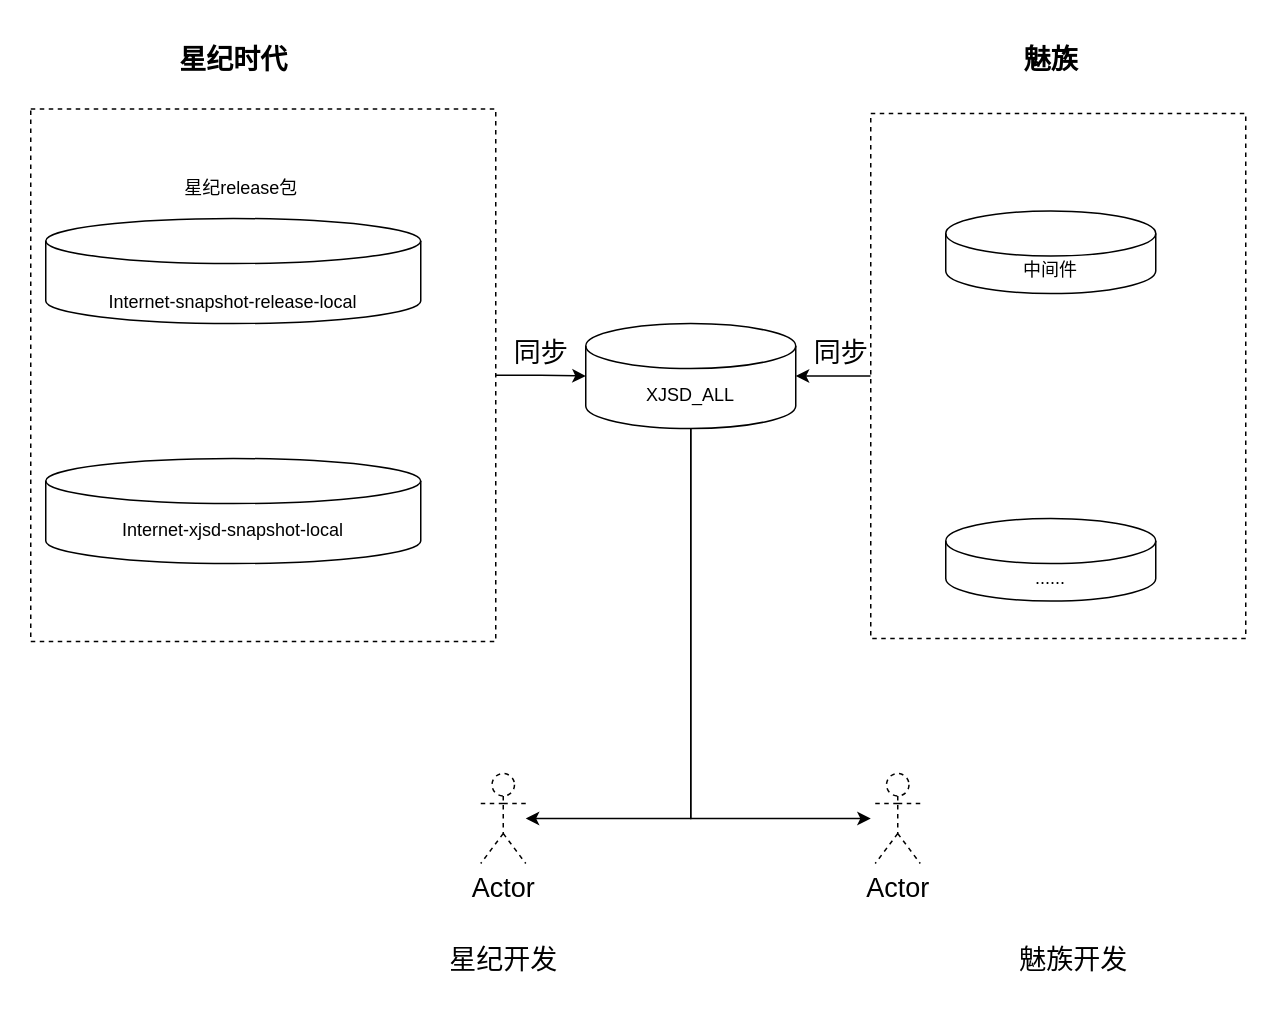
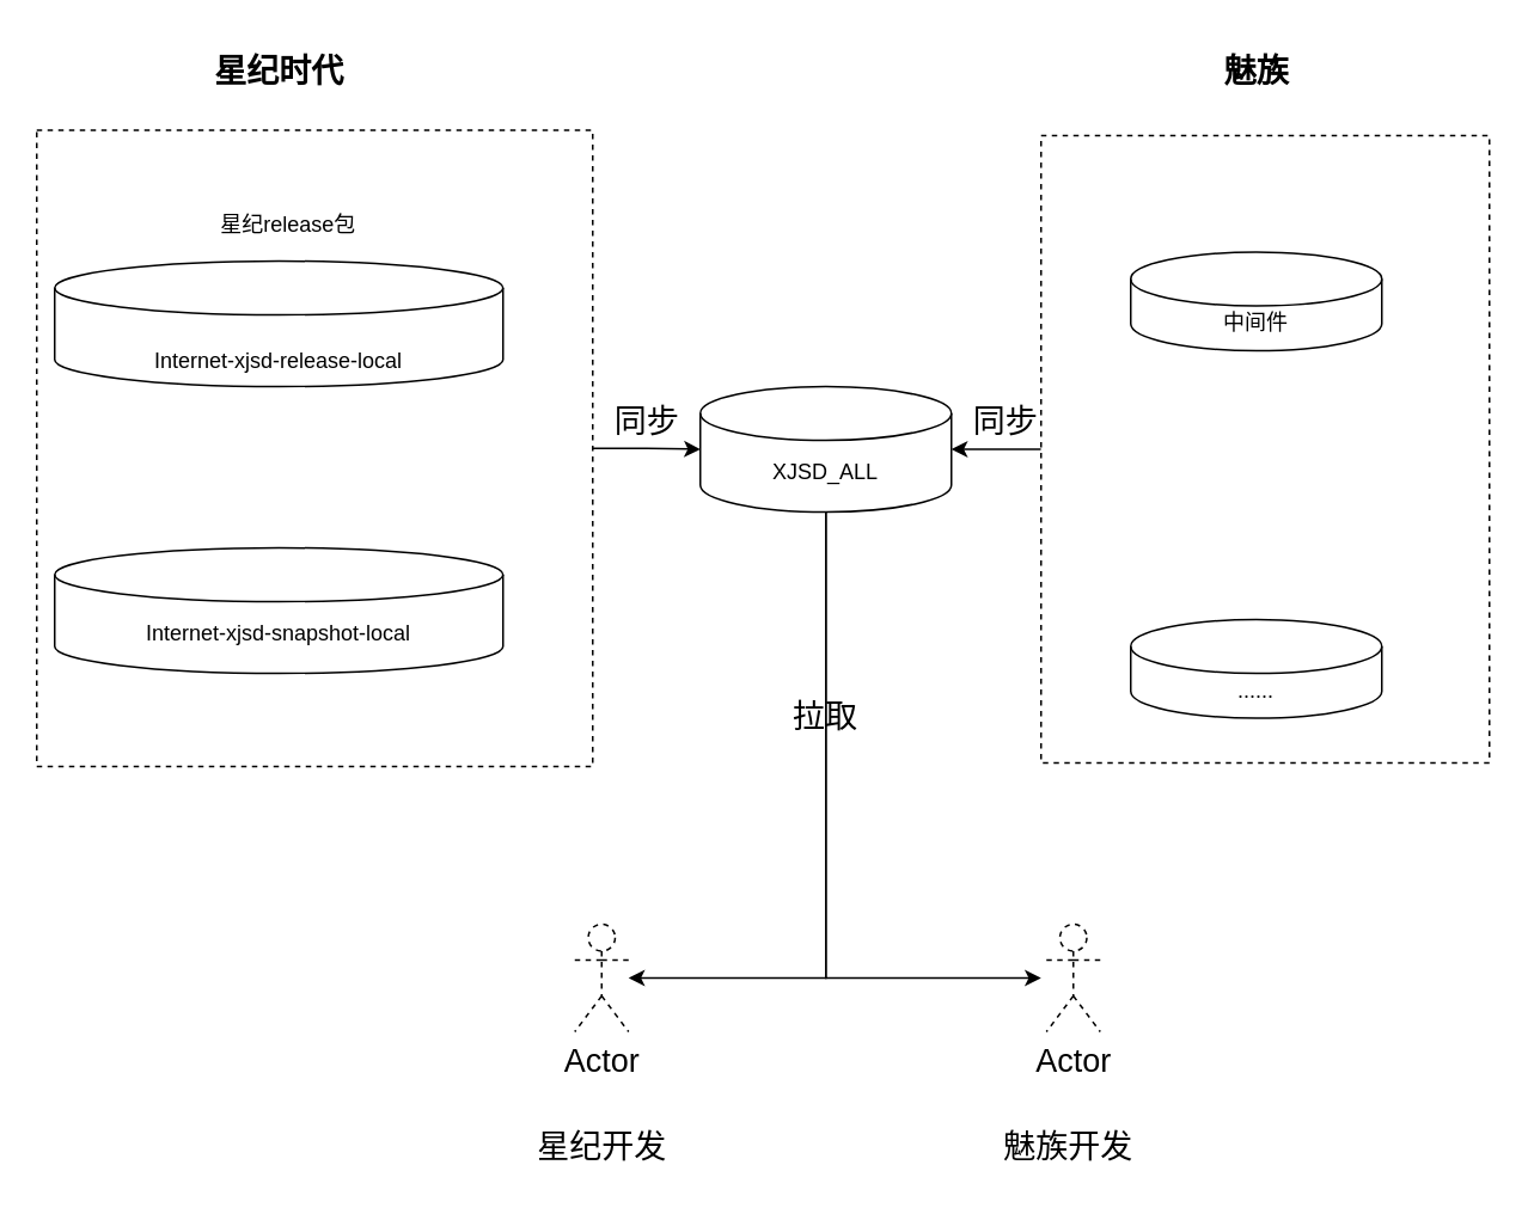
  <mxCell id="0" />
  <mxCell id="1" parent="0" />
  <mxCell id="2" style="edgeStyle=orthogonalEdgeStyle;rounded=0;orthogonalLoop=1;jettySize=auto;html=1;entryX=1;entryY=0.5;entryDx=0;entryDy=0;entryPerimeter=0;fontSize=18;" edge="1" parent="1" source="3" target="11"><mxGeometry relative="1" as="geometry" /></mxCell>
  <mxCell id="3" value="" style="rounded=0;whiteSpace=wrap;html=1;dashed=1;" vertex="1" parent="1"><mxGeometry x="580" y="75" width="250" height="350" as="geometry" /></mxCell>
  <mxCell id="4" style="edgeStyle=orthogonalEdgeStyle;rounded=0;orthogonalLoop=1;jettySize=auto;html=1;exitX=1;exitY=0.5;exitDx=0;exitDy=0;entryX=0;entryY=0.5;entryDx=0;entryDy=0;entryPerimeter=0;fontSize=18;" edge="1" parent="1" source="5" target="11"><mxGeometry relative="1" as="geometry" /></mxCell>
  <mxCell id="5" value="" style="rounded=0;whiteSpace=wrap;html=1;dashed=1;" vertex="1" parent="1"><mxGeometry x="20" y="72" width="310" height="355" as="geometry" /></mxCell>
- <mxCell id="6" value="&lt;br&gt;Internet-snapshot-release-local" style="shape=cylinder3;whiteSpace=wrap;html=1;boundedLbl=1;backgroundOutline=1;size=15;" vertex="1" parent="1"><mxGeometry x="30" y="145" width="250" height="70" as="geometry" /></mxCell>
+ <mxCell id="6" value="&lt;br&gt;Internet-xjsd-release-local" style="shape=cylinder3;whiteSpace=wrap;html=1;boundedLbl=1;backgroundOutline=1;size=15;" vertex="1" parent="1"><mxGeometry x="30" y="145" width="250" height="70" as="geometry" /></mxCell>
  <mxCell id="7" value="Internet-xjsd-snapshot-local" style="shape=cylinder3;whiteSpace=wrap;html=1;boundedLbl=1;backgroundOutline=1;size=15;" vertex="1" parent="1"><mxGeometry x="30" y="305" width="250" height="70" as="geometry" /></mxCell>
  <mxCell id="8" value="星纪release包" style="text;html=1;align=center;verticalAlign=middle;resizable=0;points=[];autosize=1;strokeColor=none;fillColor=none;" vertex="1" parent="1"><mxGeometry x="105" y="110" width="110" height="30" as="geometry" /></mxCell>
  <mxCell id="9" style="edgeStyle=orthogonalEdgeStyle;rounded=0;orthogonalLoop=1;jettySize=auto;html=1;fontSize=18;" edge="1" parent="1" source="11" target="18"><mxGeometry relative="1" as="geometry"><Array as="points"><mxPoint x="460" y="545" /></Array></mxGeometry></mxCell>
  <mxCell id="10" style="edgeStyle=orthogonalEdgeStyle;rounded=0;orthogonalLoop=1;jettySize=auto;html=1;fontSize=18;" edge="1" parent="1" source="11"><mxGeometry relative="1" as="geometry"><mxPoint x="580" y="545" as="targetPoint" /><Array as="points"><mxPoint x="460" y="545" /></Array></mxGeometry></mxCell>
  <mxCell id="11" value="XJSD_ALL" style="shape=cylinder3;whiteSpace=wrap;html=1;boundedLbl=1;backgroundOutline=1;size=15;" vertex="1" parent="1"><mxGeometry x="390" y="215" width="140" height="70" as="geometry" /></mxCell>
  <mxCell id="12" value="中间件" style="shape=cylinder3;whiteSpace=wrap;html=1;boundedLbl=1;backgroundOutline=1;size=15;" vertex="1" parent="1"><mxGeometry x="630" y="140" width="140" height="55" as="geometry" /></mxCell>
  <mxCell id="13" value="......" style="shape=cylinder3;whiteSpace=wrap;html=1;boundedLbl=1;backgroundOutline=1;size=15;" vertex="1" parent="1"><mxGeometry x="630" y="345" width="140" height="55" as="geometry" /></mxCell>
  <mxCell id="14" value="&lt;font style=&quot;font-size: 18px;&quot;&gt;星纪时代&lt;/font&gt;" style="text;html=1;align=center;verticalAlign=middle;resizable=0;points=[];autosize=1;strokeColor=none;fillColor=none;fontStyle=1" vertex="1" parent="1"><mxGeometry x="105" y="20" width="100" height="40" as="geometry" /></mxCell>
  <mxCell id="15" value="&lt;font style=&quot;font-size: 18px;&quot;&gt;魅族&lt;/font&gt;" style="text;html=1;align=center;verticalAlign=middle;resizable=0;points=[];autosize=1;strokeColor=none;fillColor=none;fontStyle=1" vertex="1" parent="1"><mxGeometry x="670" y="20" width="60" height="40" as="geometry" /></mxCell>
  <mxCell id="16" value="同步" style="text;html=1;align=center;verticalAlign=middle;resizable=0;points=[];autosize=1;strokeColor=none;fillColor=none;fontSize=18;" vertex="1" parent="1"><mxGeometry x="330" y="215" width="60" height="40" as="geometry" /></mxCell>
  <mxCell id="17" value="同步" style="text;html=1;align=center;verticalAlign=middle;resizable=0;points=[];autosize=1;strokeColor=none;fillColor=none;fontSize=18;" vertex="1" parent="1"><mxGeometry x="530" y="215" width="60" height="40" as="geometry" /></mxCell>
  <mxCell id="18" value="Actor" style="shape=umlActor;verticalLabelPosition=bottom;verticalAlign=top;html=1;outlineConnect=0;dashed=1;fontSize=18;" vertex="1" parent="1"><mxGeometry x="320" y="515" width="30" height="60" as="geometry" /></mxCell>
  <mxCell id="19" value="Actor" style="shape=umlActor;verticalLabelPosition=bottom;verticalAlign=top;html=1;outlineConnect=0;dashed=1;fontSize=18;fillColor=none;" vertex="1" parent="1"><mxGeometry x="583" y="515" width="30" height="60" as="geometry" /></mxCell>
  <mxCell id="20" value="星纪开发" style="text;html=1;strokeColor=none;fillColor=none;align=center;verticalAlign=middle;whiteSpace=wrap;rounded=0;dashed=1;fontSize=18;" vertex="1" parent="1"><mxGeometry x="292.5" y="625" width="85" height="30" as="geometry" /></mxCell>
- <mxCell id="21" value="魅族开发" style="text;html=1;strokeColor=none;fillColor=none;align=center;verticalAlign=middle;whiteSpace=wrap;rounded=0;dashed=1;fontSize=18;" vertex="1" parent="1"><mxGeometry x="672.5" y="625" width="85" height="30" as="geometry" /></mxCell>
+ <mxCell id="21" value="魅族开发" style="text;html=1;strokeColor=none;fillColor=none;align=center;verticalAlign=middle;whiteSpace=wrap;rounded=0;dashed=1;fontSize=18;" vertex="1" parent="1"><mxGeometry x="552.5" y="625" width="85" height="30" as="geometry" /></mxCell>
+ <mxCell id="22" value="拉取" style="text;html=1;strokeColor=none;fillColor=none;align=center;verticalAlign=middle;whiteSpace=wrap;rounded=0;dashed=1;fontSize=18;" vertex="1" parent="1"><mxGeometry x="430" y="385" width="60" height="30" as="geometry" /></mxCell>
